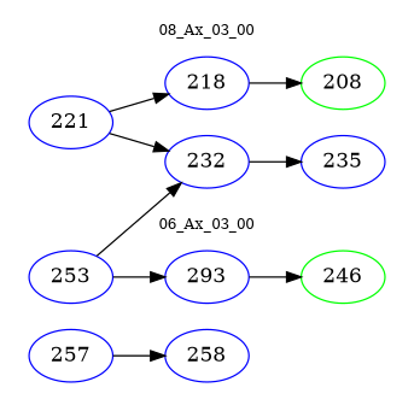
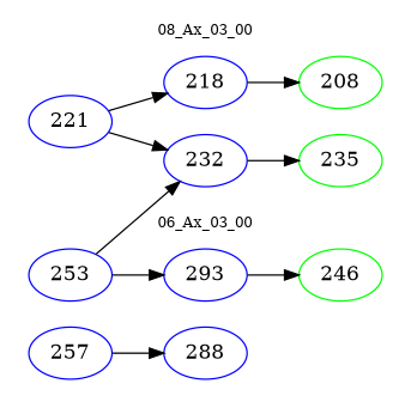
  digraph {
    rankdir=LR
    node [color=blue]
    edge [color=black]
    n1 [label=221]
    n2 [label=218]
    n3 [label=232]
    n4 [color=green label=208]
-   n5 [label=235]
+   n5 [color=green label=235]
    n6 [label=253]
    n7 [label=293]
    n8 [label=257]
    n9 [color=green label=246]
-   n10 [label=258]
+   n10 [label=288]
    subgraph cluster_1 {
      color=white
      fontsize=10
      label="08_Ax_03_00"
      n1
      n2
      n3
      n4
      n5
    }
    subgraph cluster_2 {
      color=white
      fontsize=10
      label="06_Ax_03_00"
      n6
      n7
      n8
      n9
      n10
    }
    n1 -> n2
    n1 -> n3
    n2 -> n4
    n3 -> n5
    n6 -> n3
    n6 -> n7
    n7 -> n9
    n8 -> n10
  }
